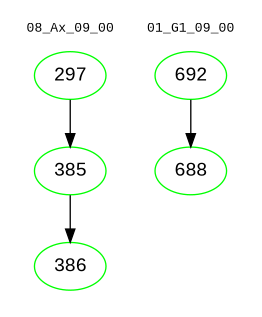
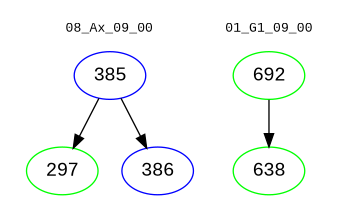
  digraph {
    fontname="Liberation Mono"
    node [color=green fontname="Liberation Mono"]
    edge [color=black fontname="Liberation Mono"]
-   n1 [label=385]
+   n1 [color=blue label=385]
    n2 [label=297]
-   n3 [label=386]
+   n3 [color=blue label=386]
    n4 [label=692]
-   n5 [label=688]
+   n5 [label=638]
    subgraph cluster_1 {
      color=white
      fontsize=10
      label="08_Ax_09_00"
      n1
      n2
      n3
    }
    subgraph cluster_2 {
      color=white
      fontsize=10
      label="01_G1_09_00"
      n4
      n5
    }
-   n2 -> n1
+   n1 -> n2
    n1 -> n3
    n4 -> n5
  }
